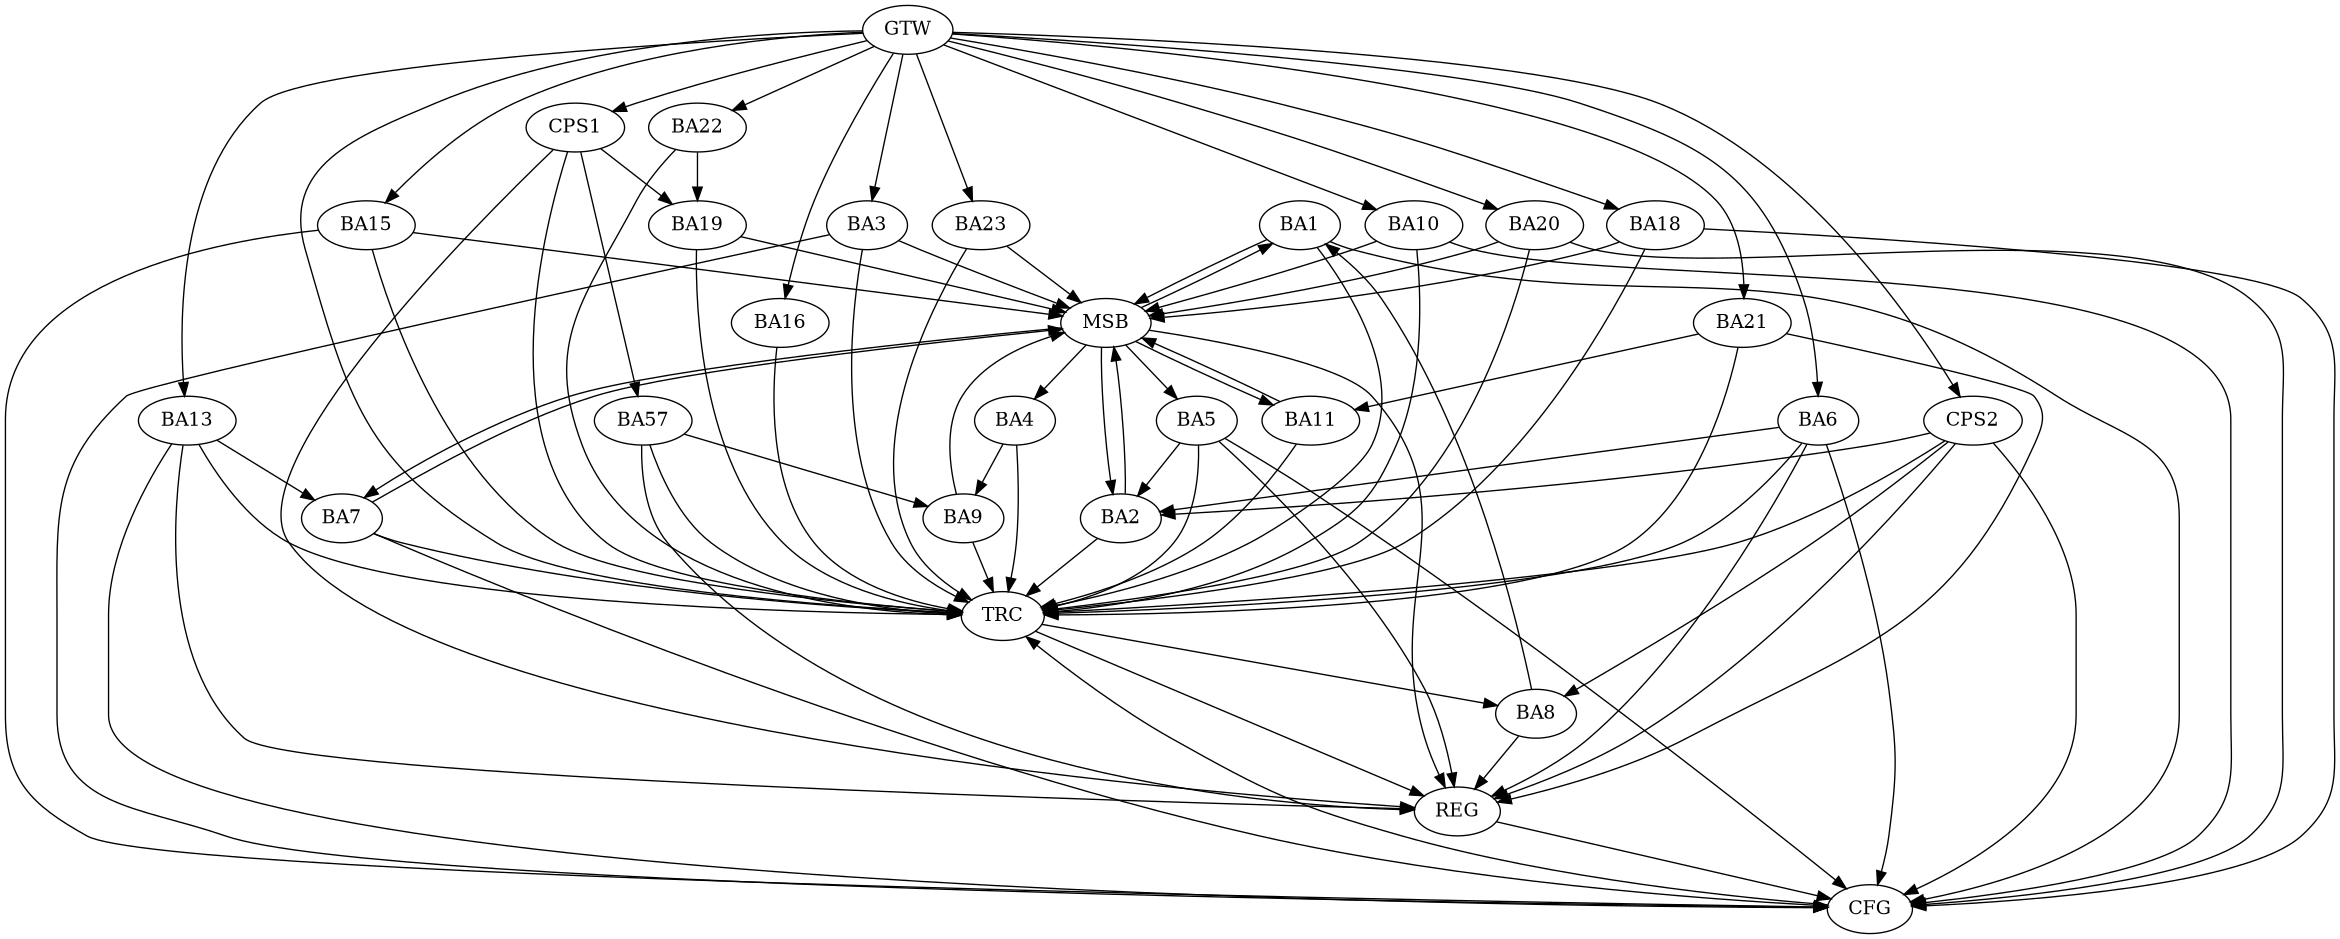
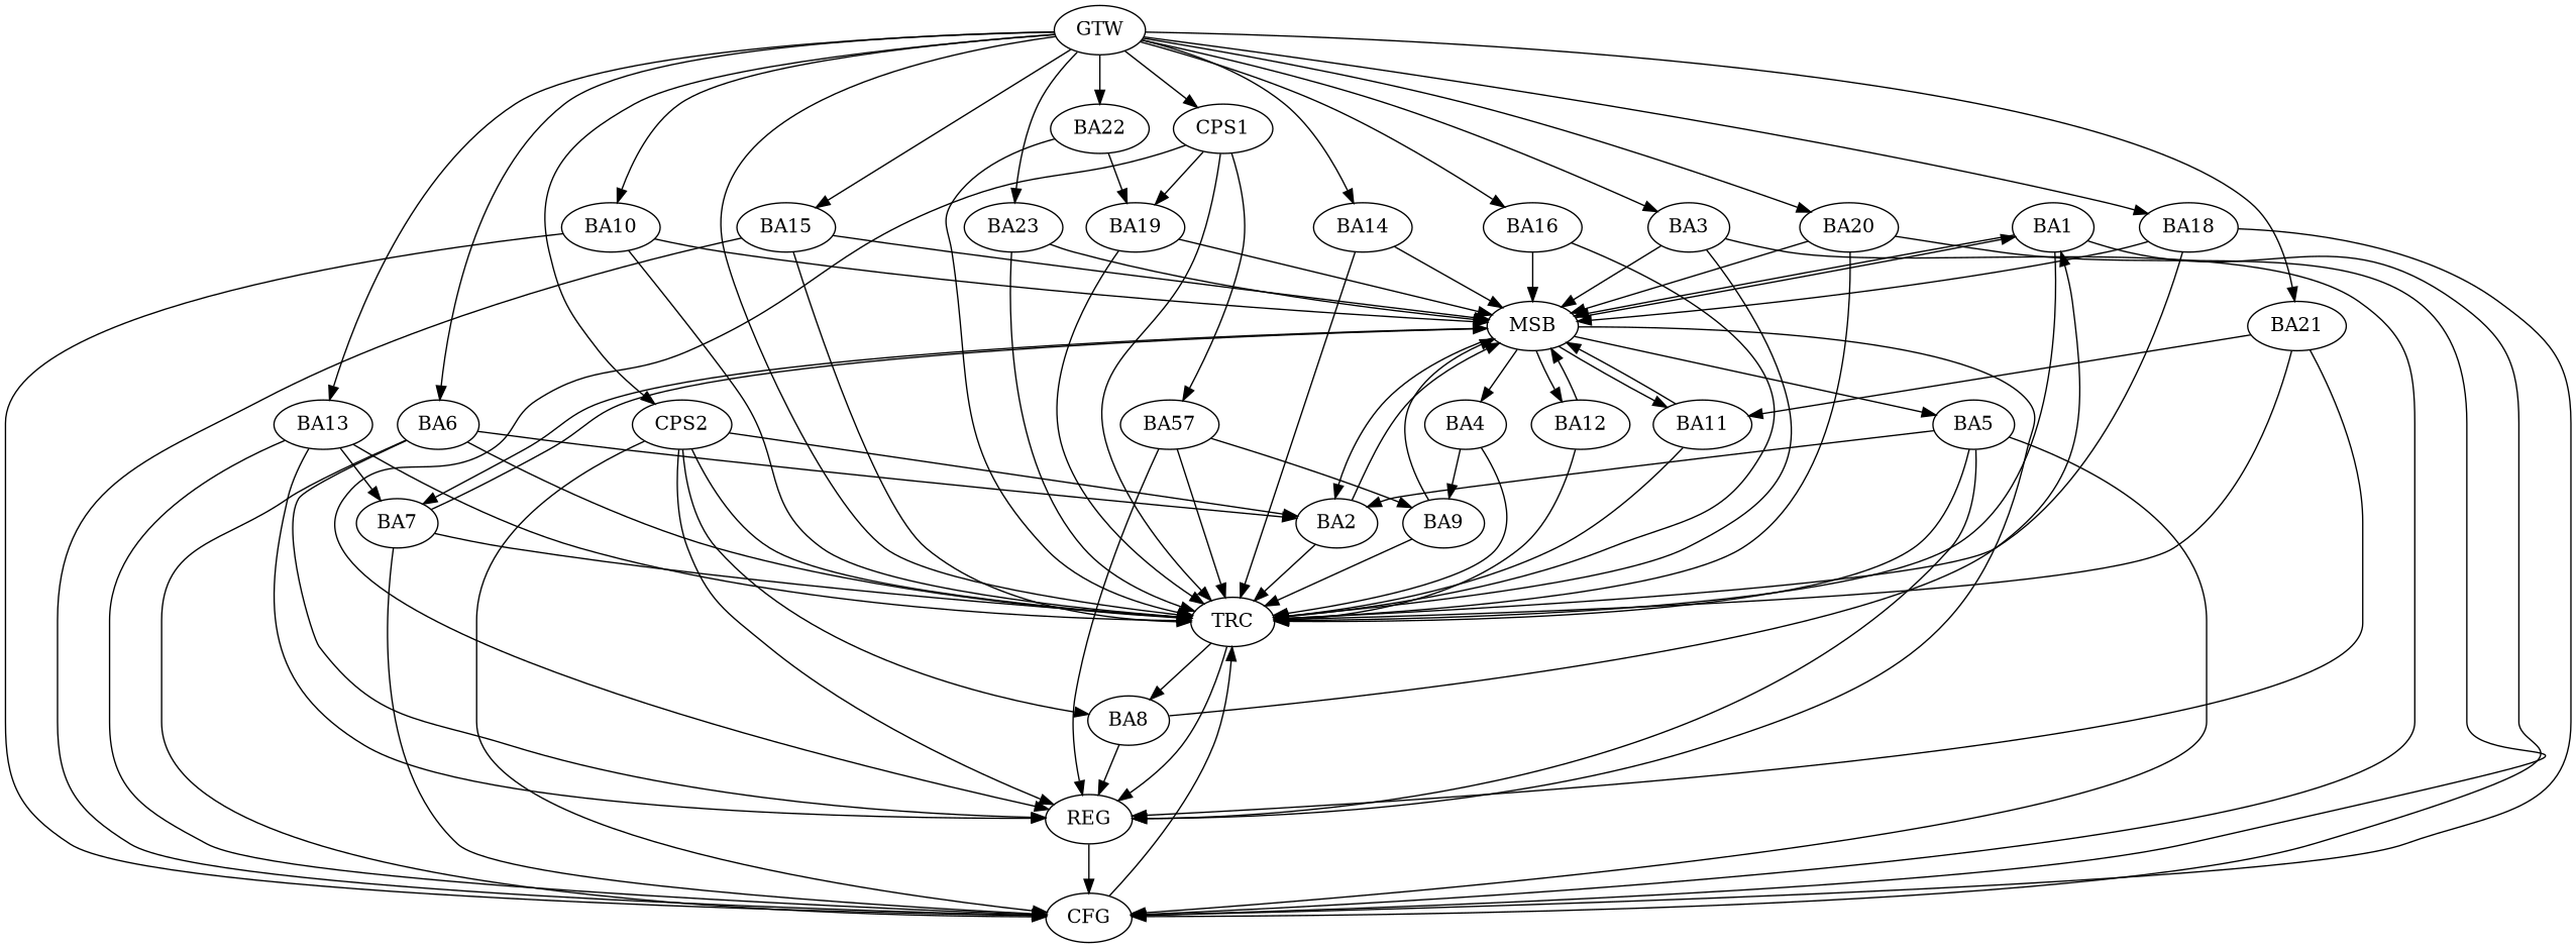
  strict digraph {
    n1 [label=BA1]
    n2 [label=MSB]
    n3 [label=CFG]
    n4 [label=TRC]
    n5 [label=BA2]
    n6 [label=BA4]
    n7 [label=BA5]
    n8 [label=REG]
    n9 [label=BA7]
    n10 [label=BA11]
+   n11 [label=BA12]
    n12 [label=BA8]
    n13 [label=BA3]
    n14 [label=BA9]
    n15 [label=BA6]
    n16 [label=BA10]
    n17 [label=BA13]
+   n18 [label=BA14]
    n19 [label=BA15]
    n20 [label=BA16]
    n21 [label=BA57]
    n22 [label=BA18]
    n23 [label=BA19]
    n24 [label=BA20]
    n25 [label=BA21]
    n26 [label=BA22]
    n27 [label=BA23]
    n28 [label=CPS1]
    n29 [label=CPS2]
    n30 [label=GTW]
    n1 -> n2
    n1 -> n3
    n1 -> n4
    n2 -> n1
    n2 -> n5
    n2 -> n6
    n2 -> n7
    n2 -> n8
    n2 -> n9
    n2 -> n10
+   n2 -> n11
    n3 -> n4
    n4 -> n8
    n4 -> n12
    n5 -> n2
    n5 -> n4
    n6 -> n4
    n6 -> n14
    n7 -> n3
    n7 -> n4
    n7 -> n5
    n7 -> n8
    n8 -> n3
    n9 -> n2
    n9 -> n3
    n9 -> n4
    n10 -> n2
    n10 -> n4
+   n11 -> n2
+   n11 -> n4
    n12 -> n1
    n12 -> n8
    n13 -> n2
    n13 -> n3
    n13 -> n4
    n14 -> n2
    n14 -> n4
    n15 -> n3
    n15 -> n4
    n15 -> n5
    n15 -> n8
    n16 -> n2
    n16 -> n3
    n16 -> n4
    n17 -> n3
    n17 -> n4
    n17 -> n8
    n17 -> n9
+   n18 -> n2
+   n18 -> n4
    n19 -> n2
    n19 -> n3
    n19 -> n4
+   n20 -> n2
    n20 -> n4
    n21 -> n4
    n21 -> n8
    n21 -> n14
    n22 -> n2
    n22 -> n3
    n22 -> n4
    n23 -> n2
    n23 -> n4
    n24 -> n2
    n24 -> n3
    n24 -> n4
    n25 -> n4
    n25 -> n8
    n25 -> n10
    n26 -> n4
    n26 -> n23
    n27 -> n2
    n27 -> n4
    n28 -> n4
    n28 -> n8
    n28 -> n21
    n28 -> n23
    n29 -> n3
    n29 -> n4
    n29 -> n5
    n29 -> n8
    n29 -> n12
    n30 -> n4
    n30 -> n13
    n30 -> n15
    n30 -> n16
    n30 -> n17
+   n30 -> n18
    n30 -> n19
    n30 -> n20
    n30 -> n22
    n30 -> n24
    n30 -> n25
    n30 -> n26
    n30 -> n27
    n30 -> n28
    n30 -> n29
  }
